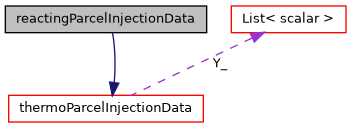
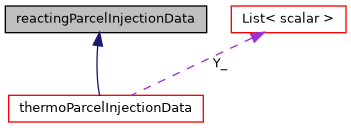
  digraph {
    node [color=red fontname=Helvetica fontsize=10 shape=record]
    edge [dir=back fontname=Helvetica fontsize=10 labelfontname=Helvetica labelfontsize=10]
    n1 [color=black fillcolor=grey75 fontcolor=black height=0.2 label=reactingParcelInjectionData style=filled width=0.4]
    n2 [height=0.2 label=thermoParcelInjectionData width=0.4]
    n3 [height=0.2 label="List\< scalar \>" width=0.4]
-   n2 -> n1 [color=midnightblue style=solid]
+   n1 -> n2 [color=midnightblue style=solid]
    n3 -> n2 [color=darkorchid3 label=" Y_" style=dashed]
  }
